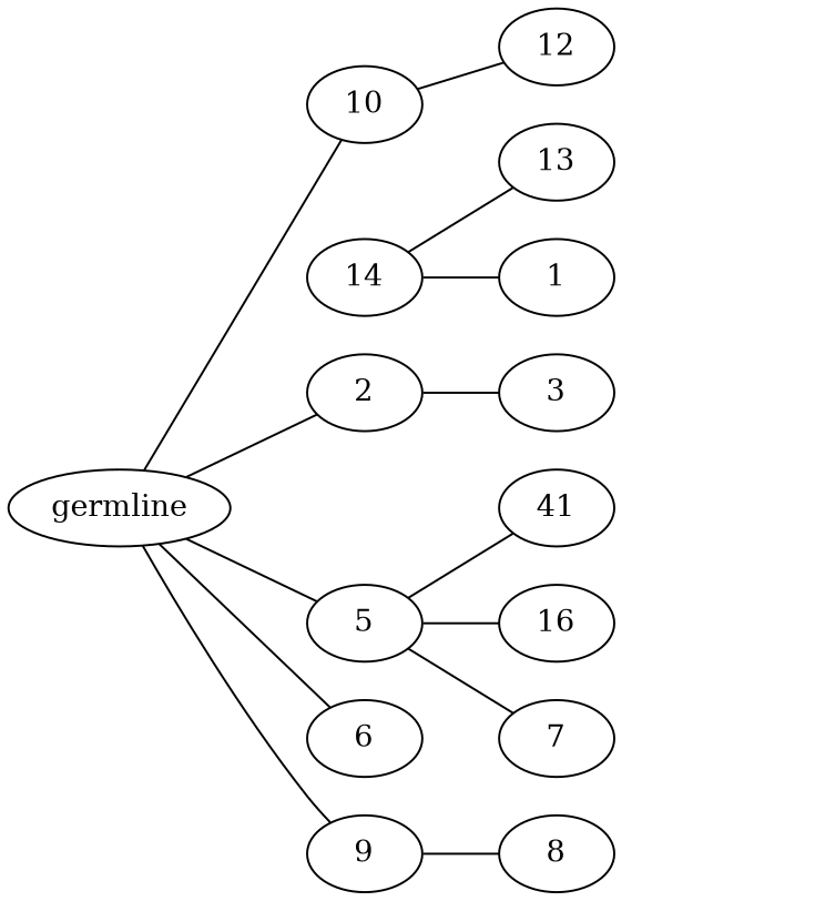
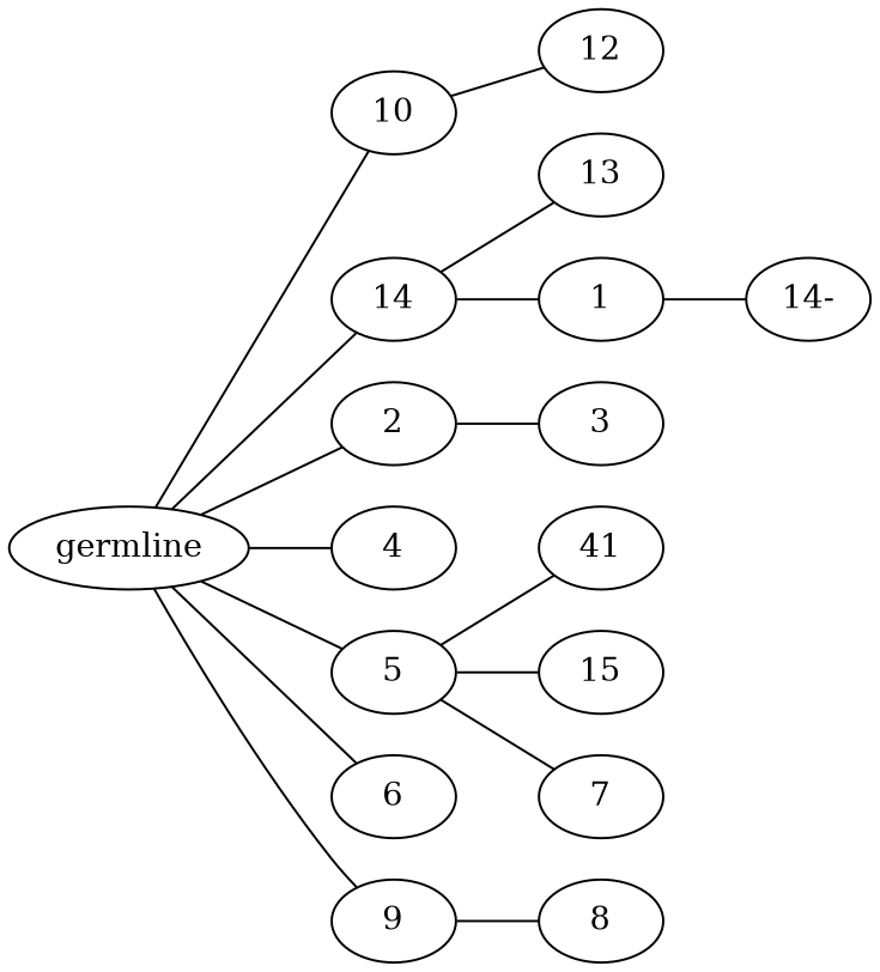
  graph {
    rankdir=LR
    n1 [label=germline]
    n2 [label=10]
    n3 [label=14]
    n4 [label=2]
+   n5 [label=4]
    n6 [label=5]
    n7 [label=6]
    n8 [label=9]
    n9 [label=12]
    n10 [label=13]
    n11 [label=1]
    n12 [label=3]
    n13 [label=41]
-   n14 [label=16]
+   n14 [label=15]
    n15 [label=7]
    n16 [label=8]
+   n17 [label="14-"]
    n1 -- n2
+   n1 -- n3
    n1 -- n4
+   n1 -- n5
    n1 -- n6
    n1 -- n7
    n1 -- n8
    n2 -- n9
    n3 -- n10
    n3 -- n11
    n4 -- n12
    n6 -- n13
    n6 -- n14
    n6 -- n15
    n8 -- n16
+   n11 -- n17
  }
